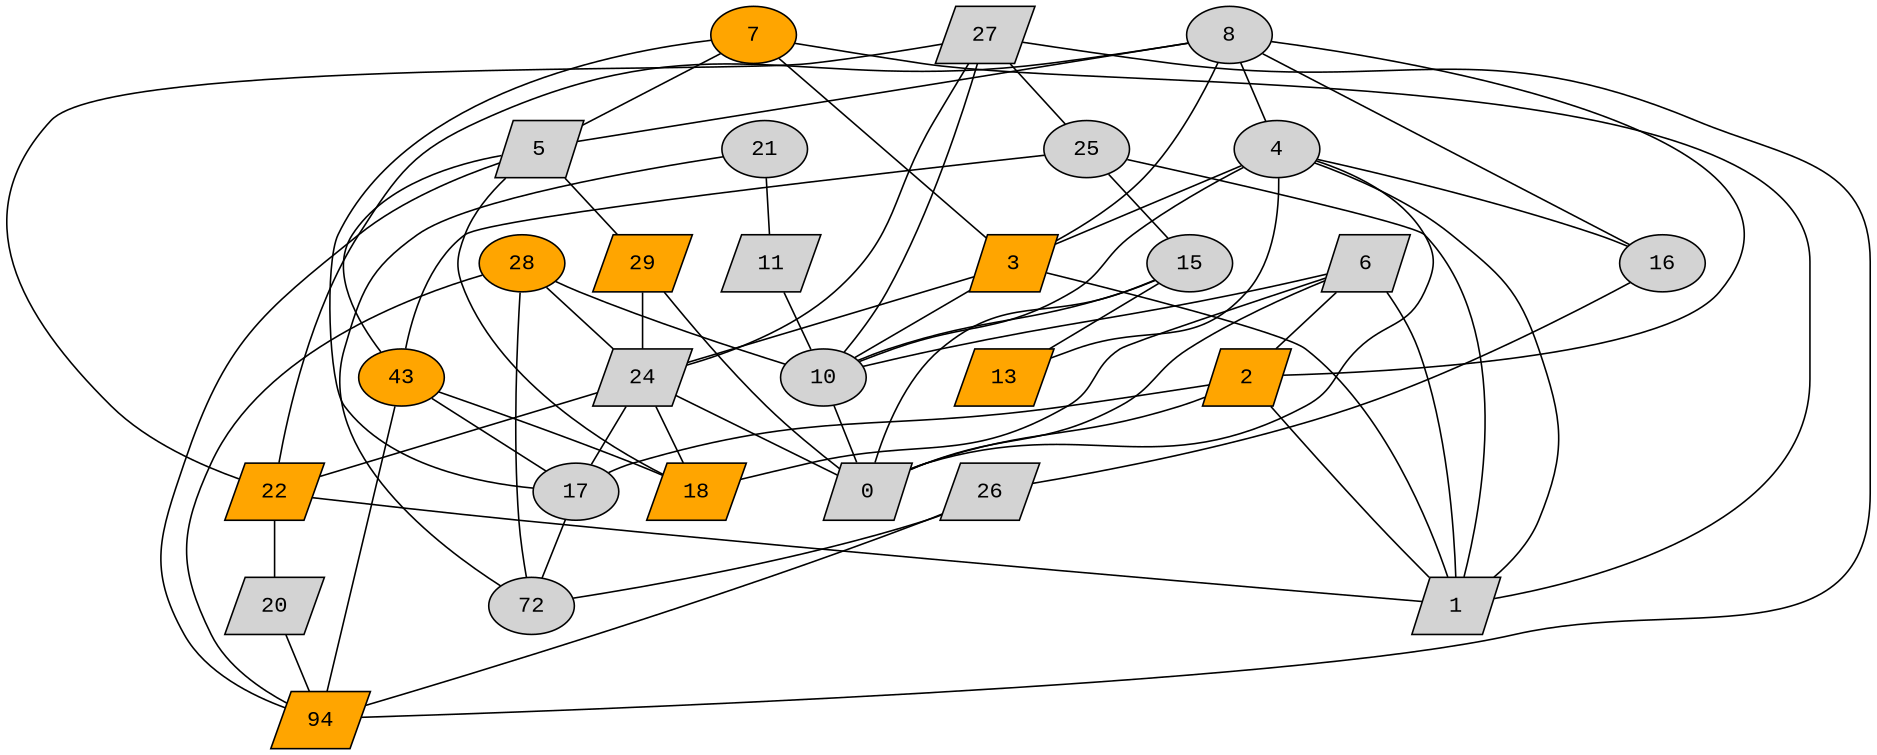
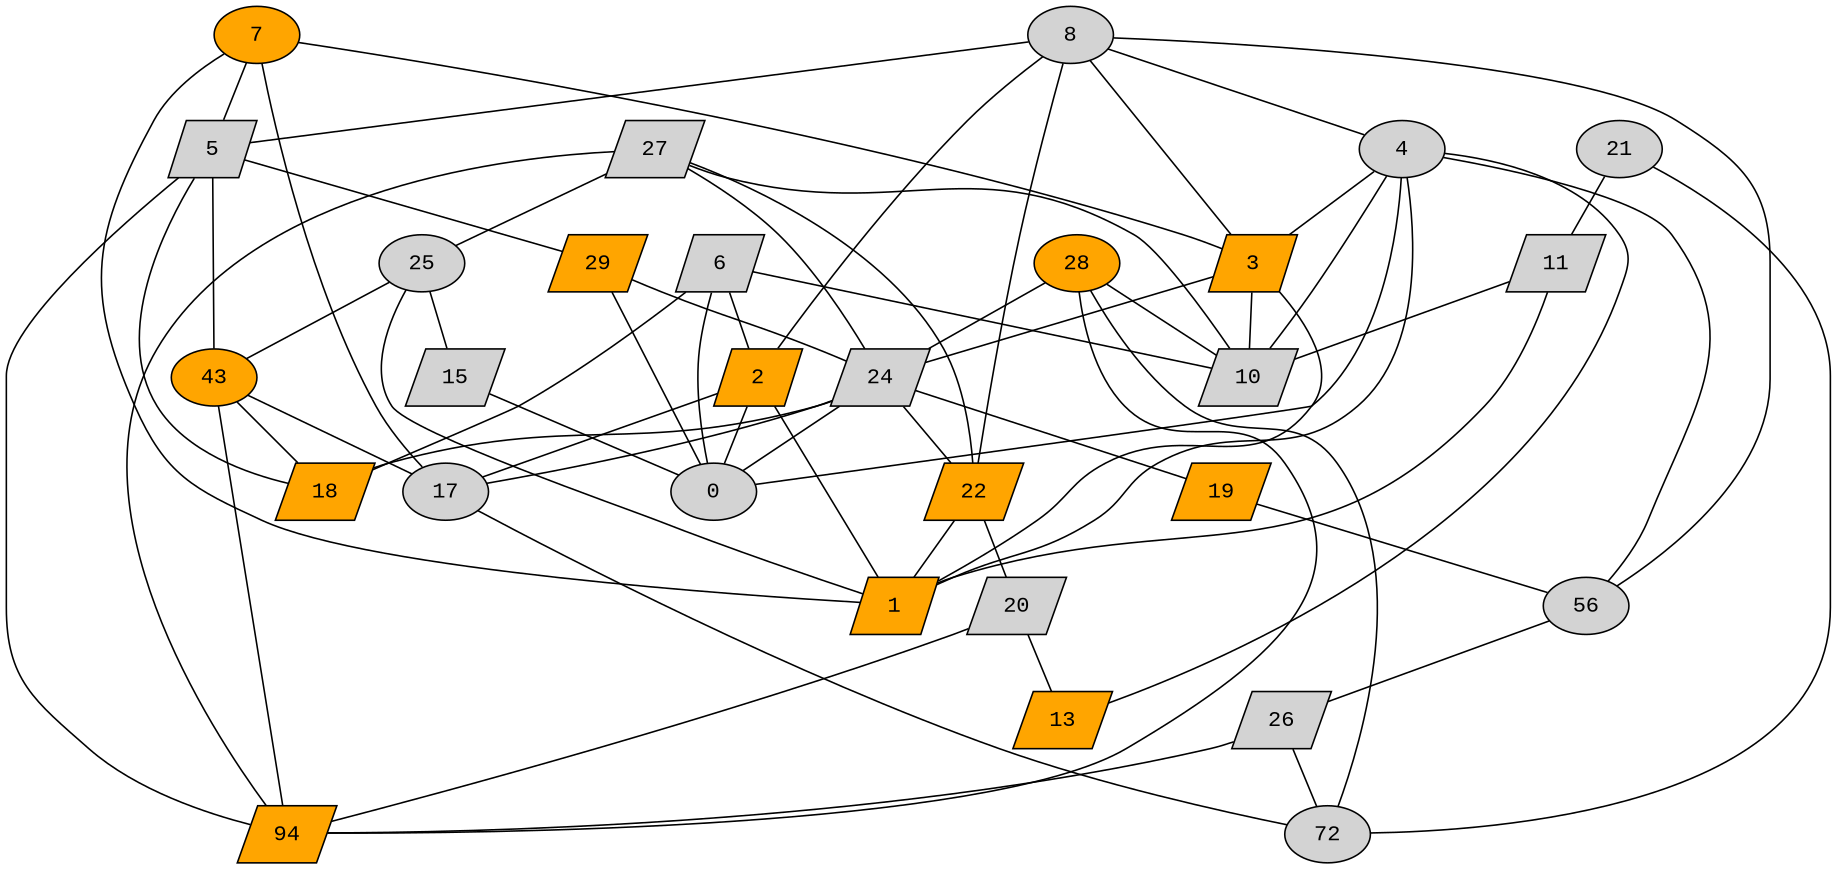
  digraph {
    fontname="Liberation Mono"
    node [fillcolor=lightgrey fontname="Liberation Mono" shape=parallelogram style=filled]
    edge [color=black dir=none fontname="Liberation Mono"]
    20
    13 [fillcolor=orange]
    n3 [fillcolor=orange label=94]
-   16 [shape=ellipse]
+   16 [shape=ellipse label=56]
    11
-   10 [shape=ellipse]
-   1
+   10
+   1 [fillcolor=orange]
    22 [fillcolor=orange]
    29 [fillcolor=orange]
    24
-   0
+   0 [shape=ellipse]
    28 [fillcolor=orange shape=ellipse]
    n13 [label=72 shape=ellipse]
    17 [shape=ellipse]
    18 [fillcolor=orange]
+   19 [fillcolor=orange]
    8 [shape=ellipse]
    4 [shape=ellipse]
    3 [fillcolor=orange]
    7 [fillcolor=orange shape=ellipse]
    2 [fillcolor=orange]
    5
    26
    n24 [fillcolor=orange label=43 shape=ellipse]
    27
    25 [shape=ellipse]
-   15 [shape=ellipse]
+   15
    6
    21 [shape=ellipse]
    subgraph sub_1 {
      20
      13
      n3
      16
      11
      10
      1
      22
      29
      24
      0
      28
      n13
      17
      18
+     19
      8
      4
      3
      7
      2
      5
      26
      n24
      27
      25
      15
      6
      21
    }
-   15 -> 13
+   20 -> 13
    20 -> n3
    16 -> 26
    11 -> 10
-   6 -> 1
-   10 -> 0
+   11 -> 1
    22 -> 20
    22 -> 1
    29 -> 24
    29 -> 0
    24 -> 22
    24 -> 0
    24 -> 17
    24 -> 18
+   24 -> 19
    28 -> n3
    28 -> 10
    28 -> 24
    28 -> n13
    17 -> n13
+   19 -> 16
    8 -> 16
    8 -> 22
    8 -> 4
    8 -> 3
    8 -> 2
    8 -> 5
    4 -> 13
    4 -> 16
    4 -> 10
    4 -> 1
    4 -> 0
    4 -> 3
    3 -> 10
    3 -> 1
    3 -> 24
    7 -> 1
    7 -> 17
    7 -> 3
    7 -> 5
    2 -> 1
    2 -> 0
    2 -> 17
    5 -> n3
    5 -> 29
    5 -> 18
    5 -> n24
    26 -> n3
    26 -> n13
    n24 -> n3
    n24 -> 17
    n24 -> 18
    27 -> n3
    27 -> 10
    27 -> 22
    27 -> 24
    27 -> 25
    25 -> 1
    25 -> n24
    25 -> 15
-   15 -> 10
    15 -> 0
    6 -> 10
    6 -> 0
    6 -> 18
    6 -> 2
    21 -> 11
    21 -> n13
  }
